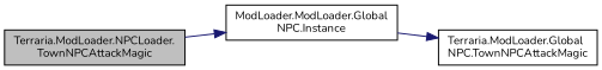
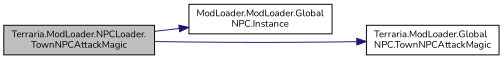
  digraph {
    fontname=Nunito
    rankdir=LR
    node [color=black fillcolor=white fontname=Nunito fontsize=10 shape=record style=filled]
    edge [color=midnightblue fontname=Nunito fontsize=10 labelfontname=Helvetica labelfontsize=10 style=solid]
    n1 [fillcolor=grey75 fontcolor=black height=0.2 label="Terraria.ModLoader.NPCLoader.\lTownNPCAttackMagic" width=0.4]
    n2 [height=0.2 label="ModLoader.ModLoader.Global\lNPC.Instance" width=0.4]
    n3 [height=0.2 label="Terraria.ModLoader.Global\lNPC.TownNPCAttackMagic" width=0.4]
    n1 -> n2
-   n2 -> n3
+   n1 -> n3
  }
